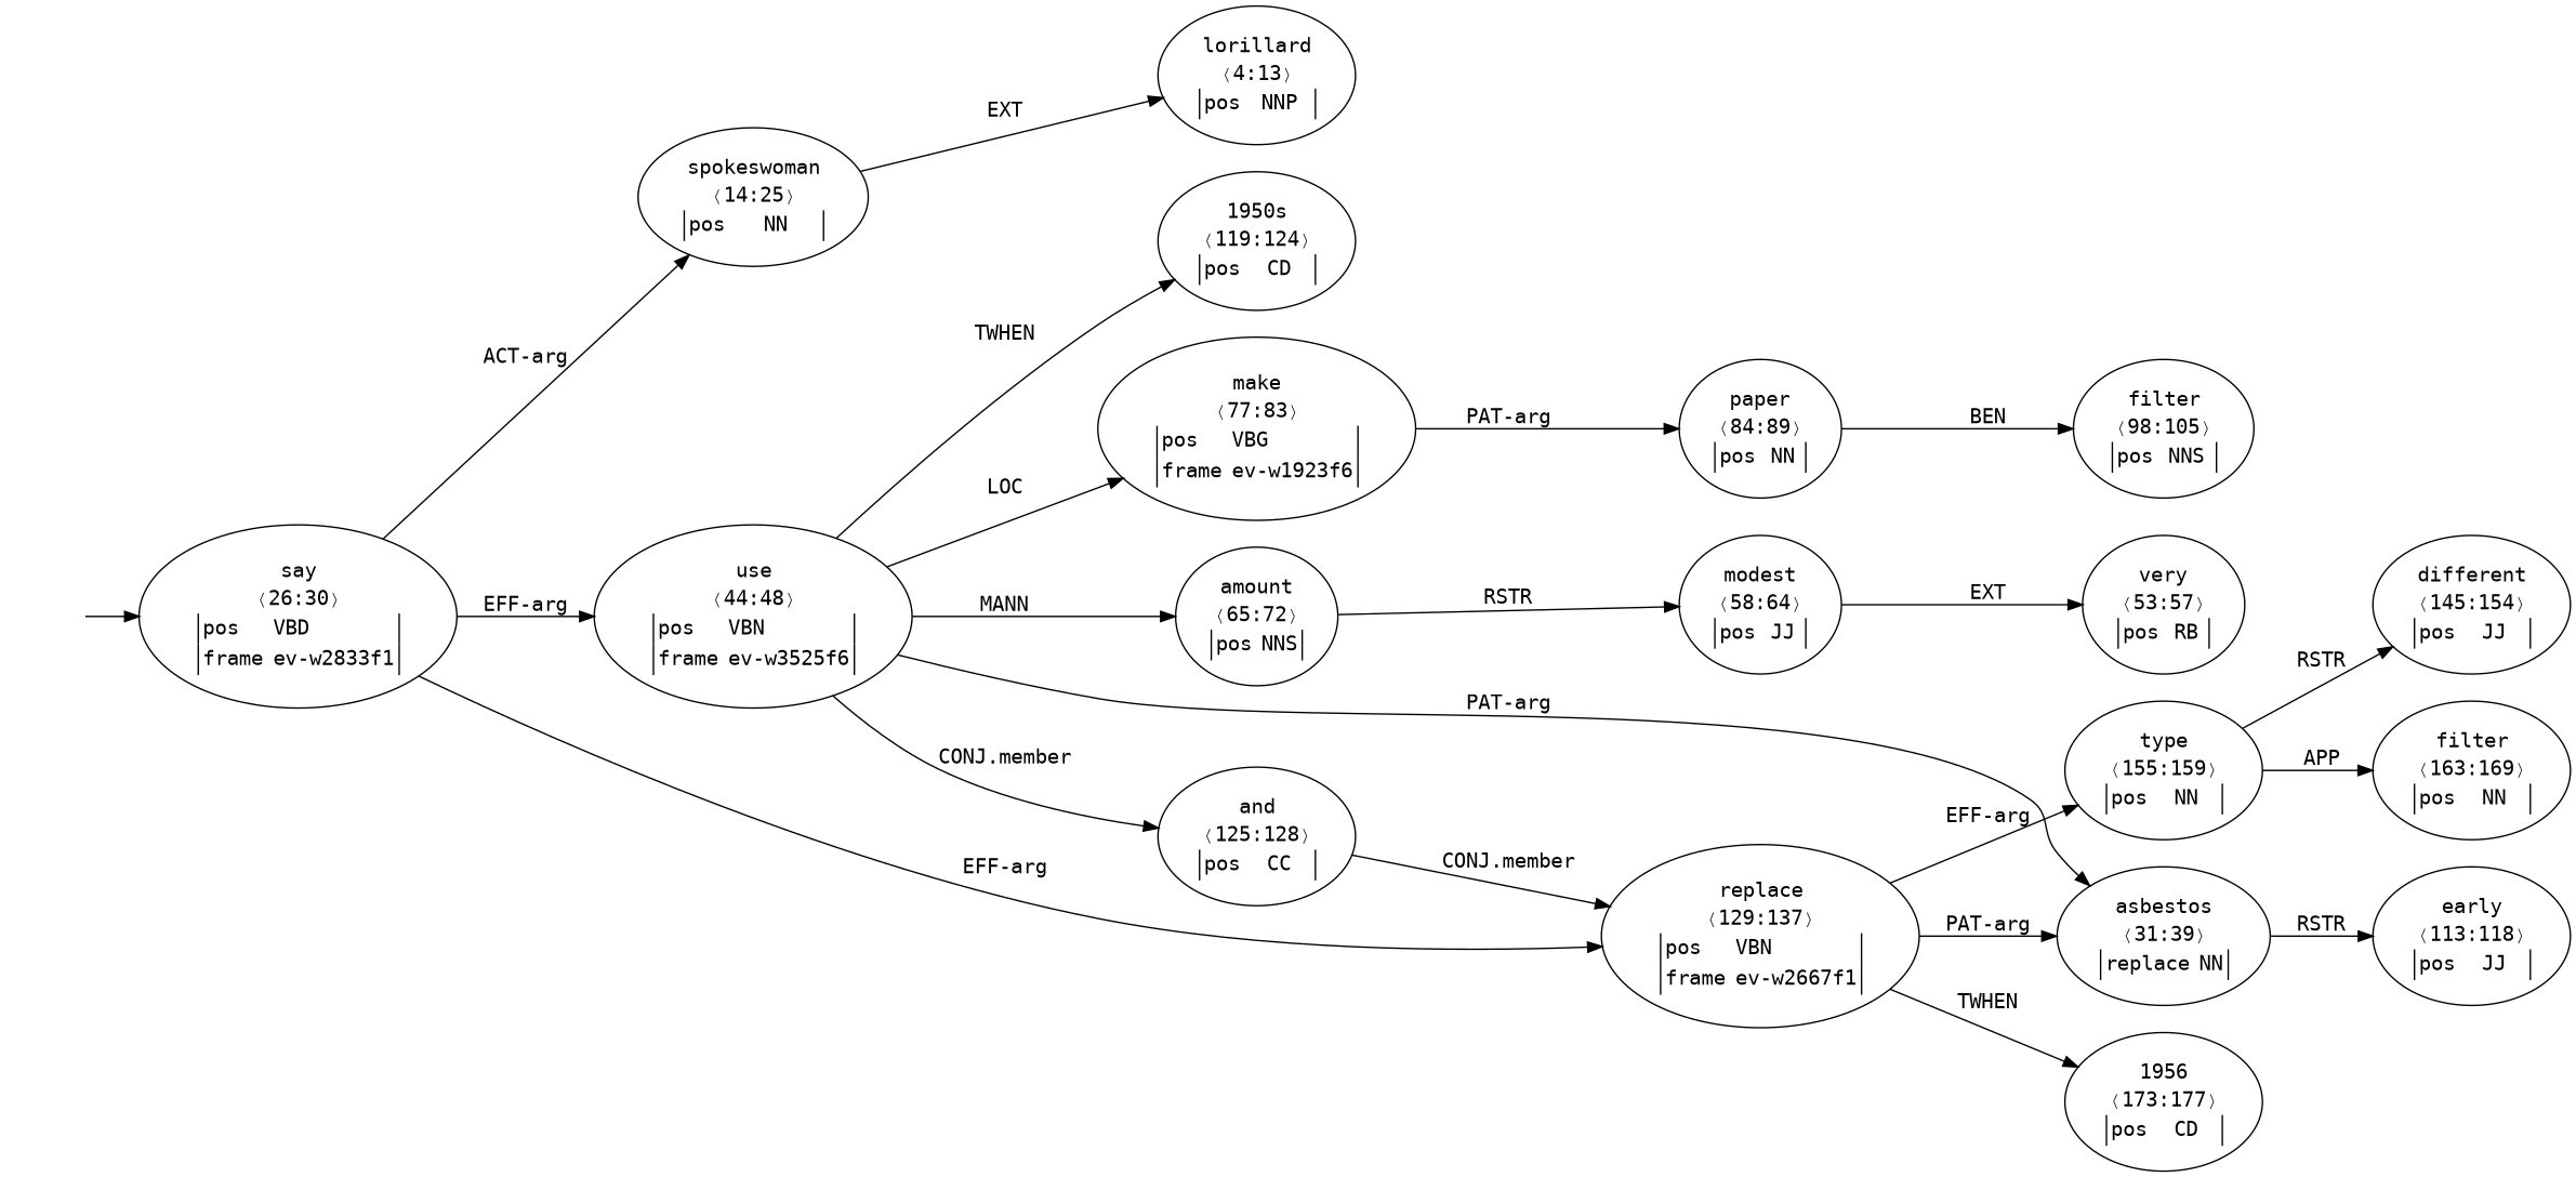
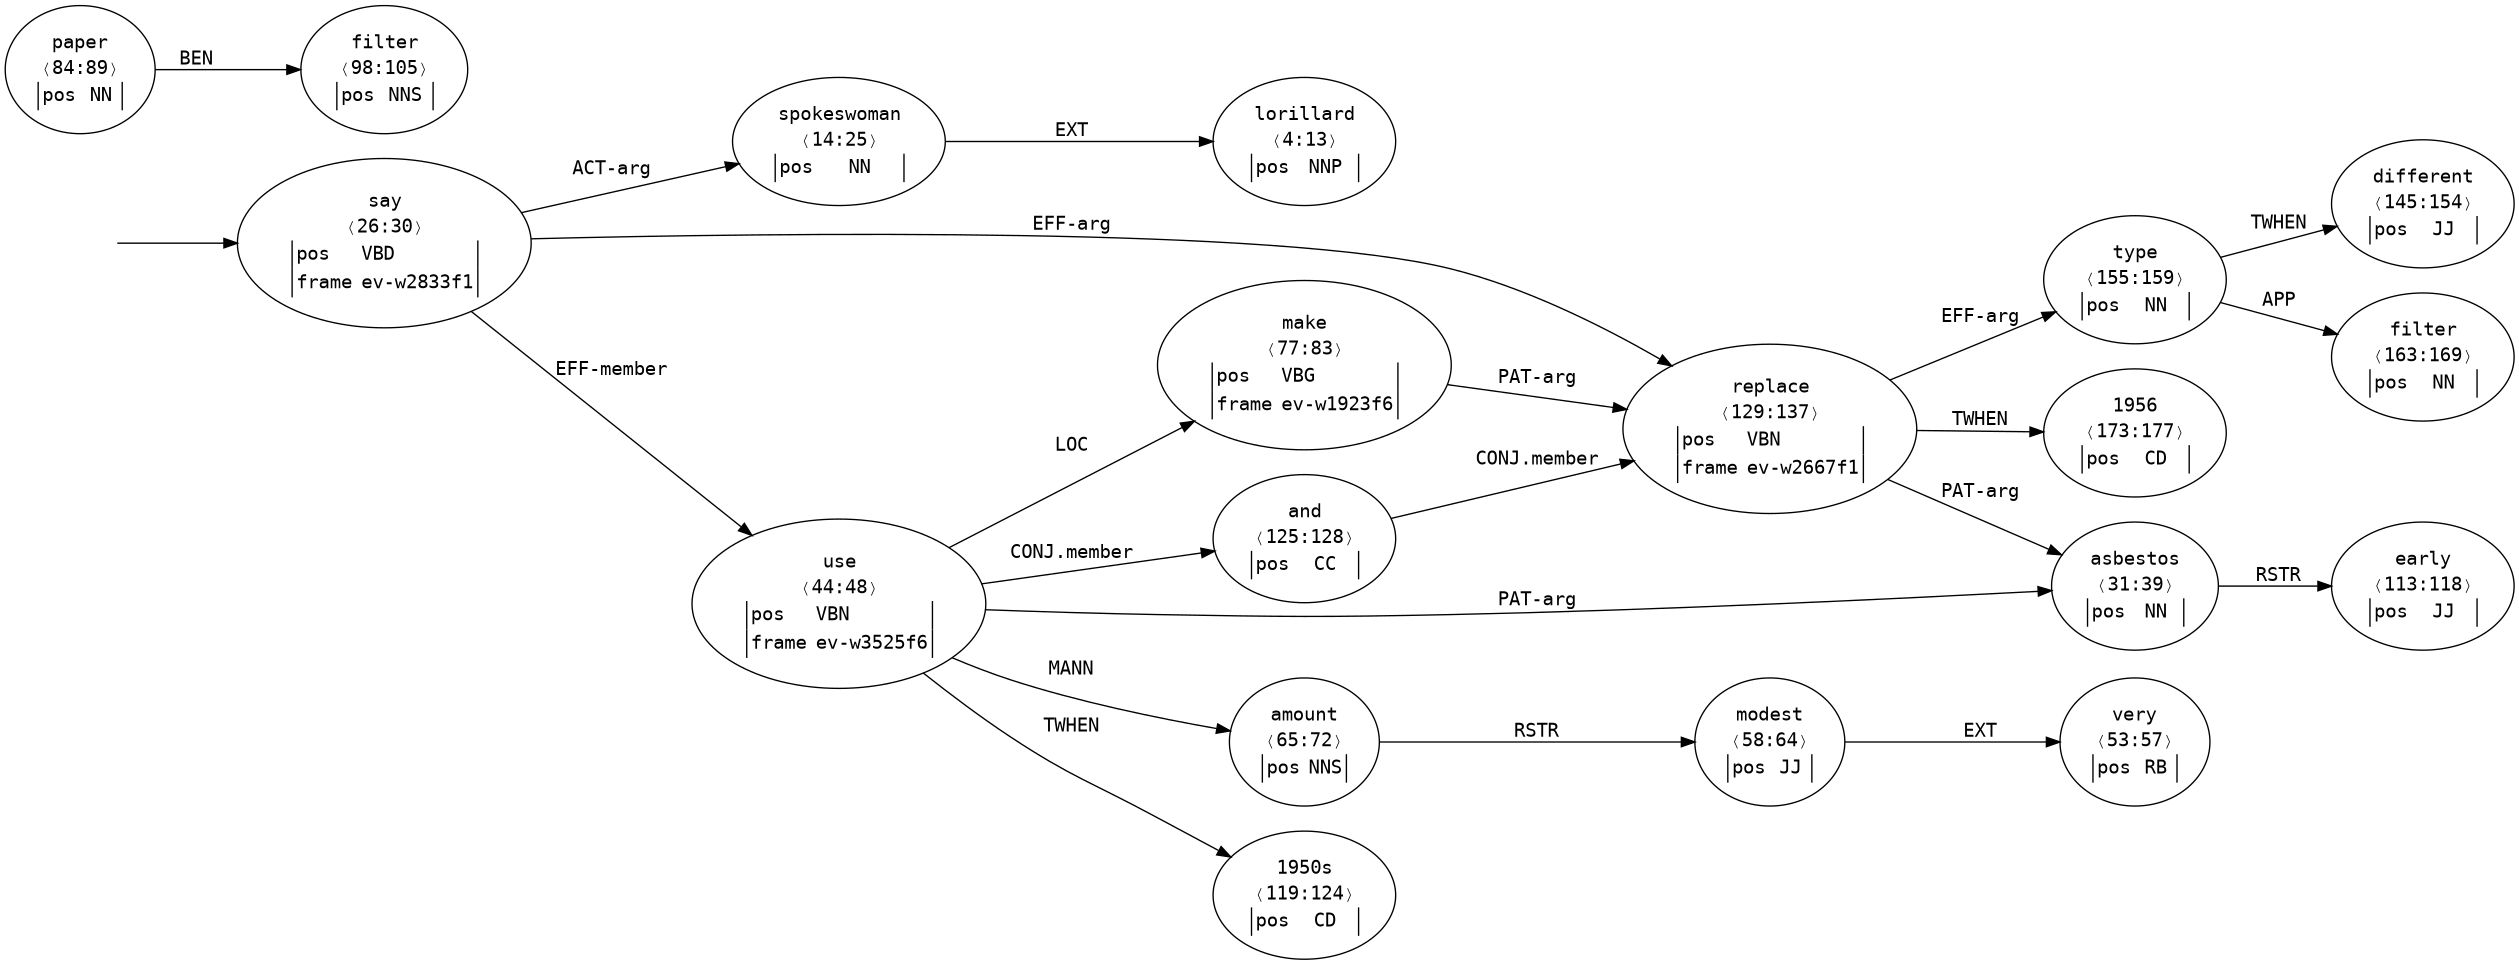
  digraph {
    fontname="DejaVu Sans Mono"
    rankdir=LR
    node [fontname="DejaVu Sans Mono"]
    edge [fontname="DejaVu Sans Mono"]
    top [style=invis]
    n2 [label=<<table align="center" border="0" cellspacing="0"><tr><td colspan="2">say</td></tr><tr><td colspan="2">〈26:30〉</td></tr><tr><td sides="l" border="1" align="left">pos</td><td sides="r" border="1" align="left">VBD</td></tr><tr><td sides="l" border="1" align="left">frame</td><td sides="r" border="1" align="left">ev-w2833f1</td></tr></table>>]
    n3 [label=<<table align="center" border="0" cellspacing="0"><tr><td colspan="2">spokeswoman</td></tr><tr><td colspan="2">〈14:25〉</td></tr><tr><td sides="l" border="1" align="left">pos</td><td sides="r" border="1" align="left">NN</td></tr></table>>]
    n4 [label=<<table align="center" border="0" cellspacing="0"><tr><td colspan="2">use</td></tr><tr><td colspan="2">〈44:48〉</td></tr><tr><td sides="l" border="1" align="left">pos</td><td sides="r" border="1" align="left">VBN</td></tr><tr><td sides="l" border="1" align="left">frame</td><td sides="r" border="1" align="left">ev-w3525f6</td></tr></table>>]
    n5 [label=<<table align="center" border="0" cellspacing="0"><tr><td colspan="2">replace</td></tr><tr><td colspan="2">〈129:137〉</td></tr><tr><td sides="l" border="1" align="left">pos</td><td sides="r" border="1" align="left">VBN</td></tr><tr><td sides="l" border="1" align="left">frame</td><td sides="r" border="1" align="left">ev-w2667f1</td></tr></table>>]
    n6 [label=<<table align="center" border="0" cellspacing="0"><tr><td colspan="2">lorillard</td></tr><tr><td colspan="2">〈4:13〉</td></tr><tr><td sides="l" border="1" align="left">pos</td><td sides="r" border="1" align="left">NNP</td></tr></table>>]
-   n7 [label=<<table align="center" border="0" cellspacing="0"><tr><td colspan="2">asbestos</td></tr><tr><td colspan="2">〈31:39〉</td></tr><tr><td sides="l" border="1" align="left">replace</td><td sides="r" border="1" align="left">NN</td></tr></table>>]
+   n7 [label=<<table align="center" border="0" cellspacing="0"><tr><td colspan="2">asbestos</td></tr><tr><td colspan="2">〈31:39〉</td></tr><tr><td sides="l" border="1" align="left">pos</td><td sides="r" border="1" align="left">NN</td></tr></table>>]
    n8 [label=<<table align="center" border="0" cellspacing="0"><tr><td colspan="2">amount</td></tr><tr><td colspan="2">〈65:72〉</td></tr><tr><td sides="l" border="1" align="left">pos</td><td sides="r" border="1" align="left">NNS</td></tr></table>>]
    n9 [label=<<table align="center" border="0" cellspacing="0"><tr><td colspan="2">make</td></tr><tr><td colspan="2">〈77:83〉</td></tr><tr><td sides="l" border="1" align="left">pos</td><td sides="r" border="1" align="left">VBG</td></tr><tr><td sides="l" border="1" align="left">frame</td><td sides="r" border="1" align="left">ev-w1923f6</td></tr></table>>]
    n10 [label=<<table align="center" border="0" cellspacing="0"><tr><td colspan="2">1950s</td></tr><tr><td colspan="2">〈119:124〉</td></tr><tr><td sides="l" border="1" align="left">pos</td><td sides="r" border="1" align="left">CD</td></tr></table>>]
    n11 [label=<<table align="center" border="0" cellspacing="0"><tr><td colspan="2">and</td></tr><tr><td colspan="2">〈125:128〉</td></tr><tr><td sides="l" border="1" align="left">pos</td><td sides="r" border="1" align="left">CC</td></tr></table>>]
    n12 [label=<<table align="center" border="0" cellspacing="0"><tr><td colspan="2">type</td></tr><tr><td colspan="2">〈155:159〉</td></tr><tr><td sides="l" border="1" align="left">pos</td><td sides="r" border="1" align="left">NN</td></tr></table>>]
    n13 [label=<<table align="center" border="0" cellspacing="0"><tr><td colspan="2">1956</td></tr><tr><td colspan="2">〈173:177〉</td></tr><tr><td sides="l" border="1" align="left">pos</td><td sides="r" border="1" align="left">CD</td></tr></table>>]
    n14 [label=<<table align="center" border="0" cellspacing="0"><tr><td colspan="2">early</td></tr><tr><td colspan="2">〈113:118〉</td></tr><tr><td sides="l" border="1" align="left">pos</td><td sides="r" border="1" align="left">JJ</td></tr></table>>]
    n15 [label=<<table align="center" border="0" cellspacing="0"><tr><td colspan="2">modest</td></tr><tr><td colspan="2">〈58:64〉</td></tr><tr><td sides="l" border="1" align="left">pos</td><td sides="r" border="1" align="left">JJ</td></tr></table>>]
    n16 [label=<<table align="center" border="0" cellspacing="0"><tr><td colspan="2">paper</td></tr><tr><td colspan="2">〈84:89〉</td></tr><tr><td sides="l" border="1" align="left">pos</td><td sides="r" border="1" align="left">NN</td></tr></table>>]
    n17 [label=<<table align="center" border="0" cellspacing="0"><tr><td colspan="2">very</td></tr><tr><td colspan="2">〈53:57〉</td></tr><tr><td sides="l" border="1" align="left">pos</td><td sides="r" border="1" align="left">RB</td></tr></table>>]
    n18 [label=<<table align="center" border="0" cellspacing="0"><tr><td colspan="2">filter</td></tr><tr><td colspan="2">〈98:105〉</td></tr><tr><td sides="l" border="1" align="left">pos</td><td sides="r" border="1" align="left">NNS</td></tr></table>>]
    n19 [label=<<table align="center" border="0" cellspacing="0"><tr><td colspan="2">different</td></tr><tr><td colspan="2">〈145:154〉</td></tr><tr><td sides="l" border="1" align="left">pos</td><td sides="r" border="1" align="left">JJ</td></tr></table>>]
    n20 [label=<<table align="center" border="0" cellspacing="0"><tr><td colspan="2">filter</td></tr><tr><td colspan="2">〈163:169〉</td></tr><tr><td sides="l" border="1" align="left">pos</td><td sides="r" border="1" align="left">NN</td></tr></table>>]
    top -> n2
    n2 -> n3 [label="ACT-arg"]
-   n2 -> n4 [label="EFF-arg"]
+   n2 -> n4 [label="EFF-member"]
    n2 -> n5 [label="EFF-arg"]
    n3 -> n6 [label=EXT]
    n4 -> n7 [label="PAT-arg"]
    n4 -> n8 [label=MANN]
    n4 -> n9 [label=LOC]
    n4 -> n10 [label=TWHEN]
    n4 -> n11 [label="CONJ.member"]
    n5 -> n7 [label="PAT-arg"]
    n5 -> n12 [label="EFF-arg"]
    n5 -> n13 [label=TWHEN]
    n7 -> n14 [label=RSTR]
    n8 -> n15 [label=RSTR]
-   n9 -> n16 [label="PAT-arg"]
+   n9 -> n5 [label="PAT-arg"]
    n11 -> n5 [label="CONJ.member"]
-   n12 -> n19 [label=RSTR]
+   n12 -> n19 [label=TWHEN]
    n12 -> n20 [label=APP]
    n15 -> n17 [label=EXT]
    n16 -> n18 [label=BEN]
  }
